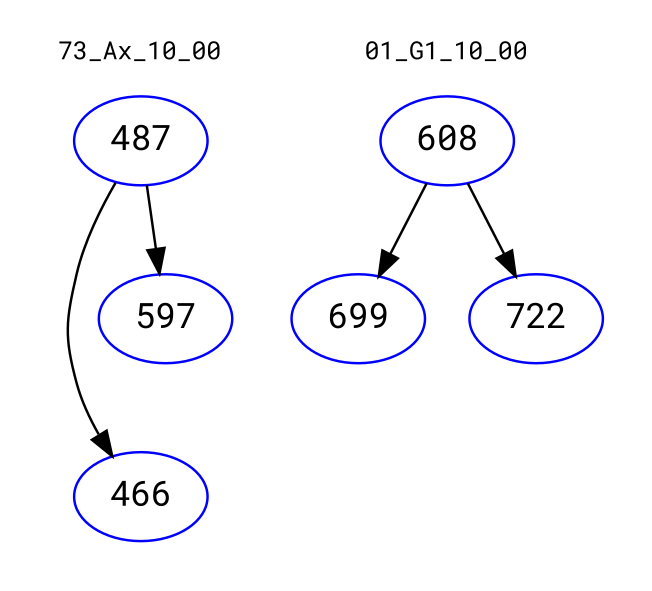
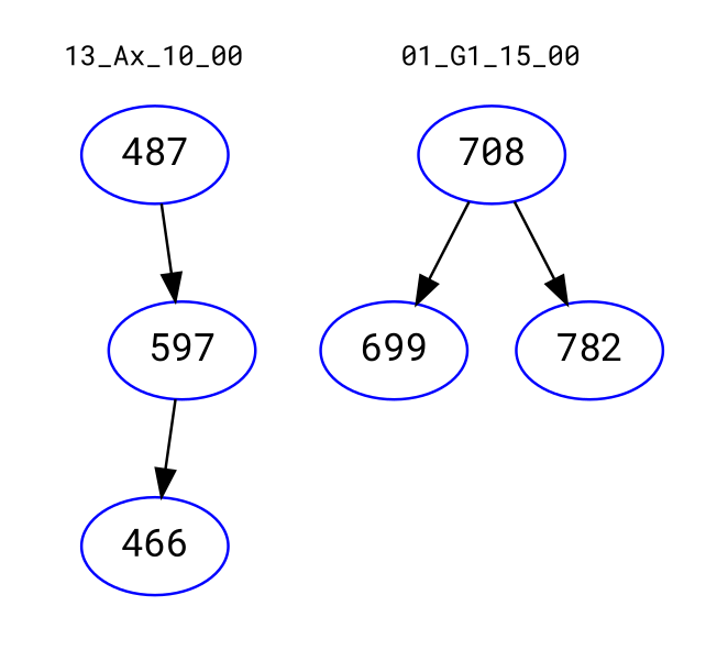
  digraph {
    fontname="Roboto Mono"
    node [color=blue fontname="Roboto Mono"]
    edge [color=black fontname="Roboto Mono"]
    n1 [label=487]
    n2 [label=466]
    n3 [label=597]
-   n4 [label=608]
+   n4 [label=708]
    n5 [label=699]
-   n6 [label=722]
+   n6 [label=782]
    subgraph cluster_1 {
      color=white
      fontsize=10
-     label="73_Ax_10_00"
+     label="13_Ax_10_00"
      n1
      n2
      n3
    }
    subgraph cluster_2 {
      color=white
      fontsize=10
-     label="01_G1_10_00"
+     label="01_G1_15_00"
      n4
      n5
      n6
    }
-   n1 -> n2
+   n3 -> n2
    n1 -> n3
    n4 -> n5
    n4 -> n6
  }
